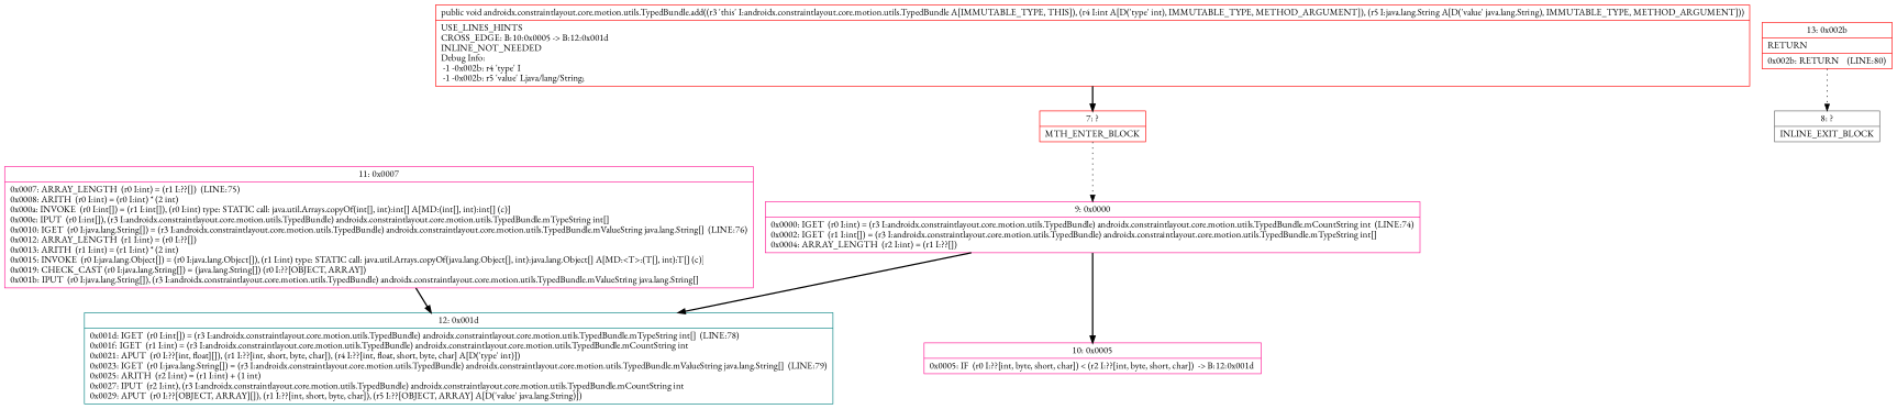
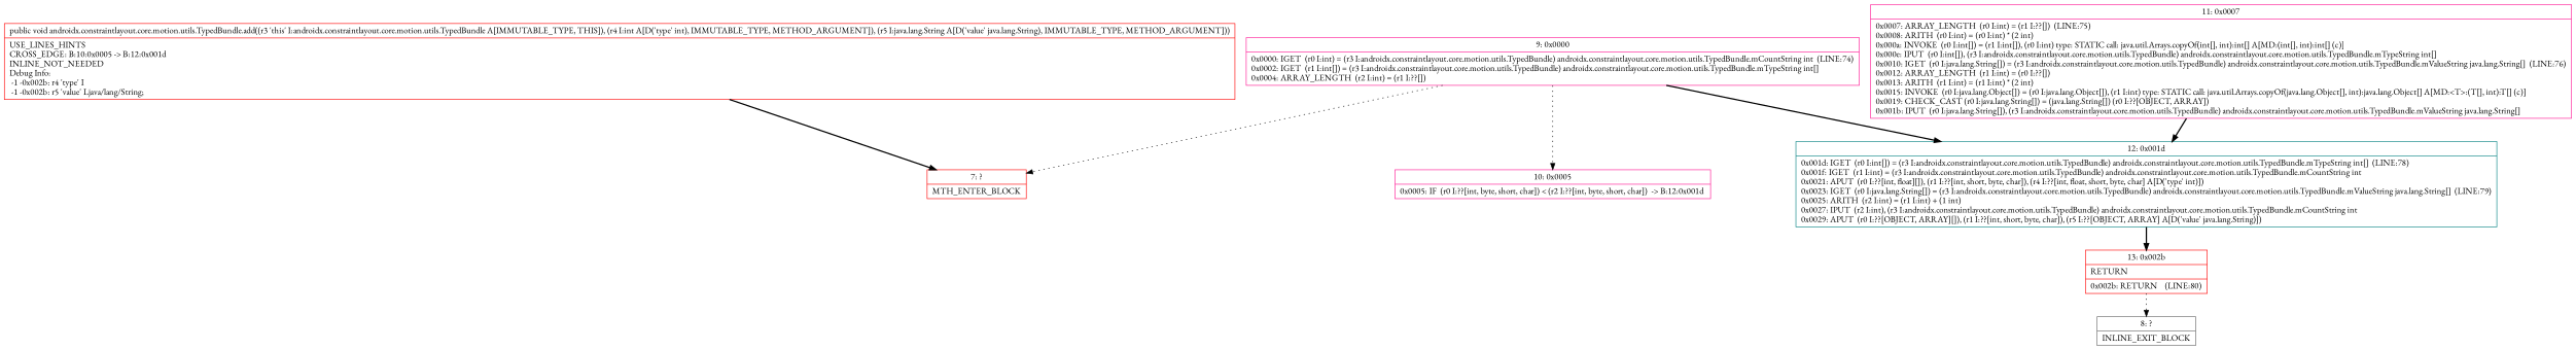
  digraph {
    fontname="EB Garamond"
    node [color=red fontname="EB Garamond" shape=record]
    edge [fontname="EB Garamond" style=bold]
    n1 [label="{7\:\ ?|MTH_ENTER_BLOCK\l}"]
    n2 [color=deeppink label="{9\:\ 0x0000|0x0000: IGET  (r0 I:int) = (r3 I:androidx.constraintlayout.core.motion.utils.TypedBundle) androidx.constraintlayout.core.motion.utils.TypedBundle.mCountString int  (LINE:74)\l0x0002: IGET  (r1 I:int[]) = (r3 I:androidx.constraintlayout.core.motion.utils.TypedBundle) androidx.constraintlayout.core.motion.utils.TypedBundle.mTypeString int[] \l0x0004: ARRAY_LENGTH  (r2 I:int) = (r1 I:??[]) \l}"]
    n3 [color=deeppink label="{10\:\ 0x0005|0x0005: IF  (r0 I:??[int, byte, short, char]) \< (r2 I:??[int, byte, short, char])  \-\> B:12:0x001d \l}"]
    n4 [color=teal label="{12\:\ 0x001d|0x001d: IGET  (r0 I:int[]) = (r3 I:androidx.constraintlayout.core.motion.utils.TypedBundle) androidx.constraintlayout.core.motion.utils.TypedBundle.mTypeString int[]  (LINE:78)\l0x001f: IGET  (r1 I:int) = (r3 I:androidx.constraintlayout.core.motion.utils.TypedBundle) androidx.constraintlayout.core.motion.utils.TypedBundle.mCountString int \l0x0021: APUT  (r0 I:??[int, float][]), (r1 I:??[int, short, byte, char]), (r4 I:??[int, float, short, byte, char] A[D('type' int)]) \l0x0023: IGET  (r0 I:java.lang.String[]) = (r3 I:androidx.constraintlayout.core.motion.utils.TypedBundle) androidx.constraintlayout.core.motion.utils.TypedBundle.mValueString java.lang.String[]  (LINE:79)\l0x0025: ARITH  (r2 I:int) = (r1 I:int) + (1 int) \l0x0027: IPUT  (r2 I:int), (r3 I:androidx.constraintlayout.core.motion.utils.TypedBundle) androidx.constraintlayout.core.motion.utils.TypedBundle.mCountString int \l0x0029: APUT  (r0 I:??[OBJECT, ARRAY][]), (r1 I:??[int, short, byte, char]), (r5 I:??[OBJECT, ARRAY] A[D('value' java.lang.String)]) \l}"]
    n5 [color=deeppink label="{11\:\ 0x0007|0x0007: ARRAY_LENGTH  (r0 I:int) = (r1 I:??[])  (LINE:75)\l0x0008: ARITH  (r0 I:int) = (r0 I:int) * (2 int) \l0x000a: INVOKE  (r0 I:int[]) = (r1 I:int[]), (r0 I:int) type: STATIC call: java.util.Arrays.copyOf(int[], int):int[] A[MD:(int[], int):int[] (c)]\l0x000e: IPUT  (r0 I:int[]), (r3 I:androidx.constraintlayout.core.motion.utils.TypedBundle) androidx.constraintlayout.core.motion.utils.TypedBundle.mTypeString int[] \l0x0010: IGET  (r0 I:java.lang.String[]) = (r3 I:androidx.constraintlayout.core.motion.utils.TypedBundle) androidx.constraintlayout.core.motion.utils.TypedBundle.mValueString java.lang.String[]  (LINE:76)\l0x0012: ARRAY_LENGTH  (r1 I:int) = (r0 I:??[]) \l0x0013: ARITH  (r1 I:int) = (r1 I:int) * (2 int) \l0x0015: INVOKE  (r0 I:java.lang.Object[]) = (r0 I:java.lang.Object[]), (r1 I:int) type: STATIC call: java.util.Arrays.copyOf(java.lang.Object[], int):java.lang.Object[] A[MD:\<T\>:(T[], int):T[] (c)]\l0x0019: CHECK_CAST (r0 I:java.lang.String[]) = (java.lang.String[]) (r0 I:??[OBJECT, ARRAY]) \l0x001b: IPUT  (r0 I:java.lang.String[]), (r3 I:androidx.constraintlayout.core.motion.utils.TypedBundle) androidx.constraintlayout.core.motion.utils.TypedBundle.mValueString java.lang.String[] \l}"]
    n6 [label="{13\:\ 0x002b|RETURN\l|0x002b: RETURN    (LINE:80)\l}"]
    n7 [color=gray40 label="{8\:\ ?|INLINE_EXIT_BLOCK\l}"]
    n8 [label="{public void androidx.constraintlayout.core.motion.utils.TypedBundle.add((r3 'this' I:androidx.constraintlayout.core.motion.utils.TypedBundle A[IMMUTABLE_TYPE, THIS]), (r4 I:int A[D('type' int), IMMUTABLE_TYPE, METHOD_ARGUMENT]), (r5 I:java.lang.String A[D('value' java.lang.String), IMMUTABLE_TYPE, METHOD_ARGUMENT]))  | USE_LINES_HINTS\lCROSS_EDGE: B:10:0x0005 \-\> B:12:0x001d\lINLINE_NOT_NEEDED\lDebug Info:\l  \-1 \-0x002b: r4 'type' I\l  \-1 \-0x002b: r5 'value' Ljava\/lang\/String;\l}"]
-   n1 -> n2 [style=dotted]
-   n2 -> n3
+   n2 -> n1 [style=dotted]
+   n2 -> n3 [style=dotted]
    n2 -> n4
+   n4 -> n6
    n5 -> n4
    n6 -> n7 [style=dotted]
    n8 -> n1
  }
